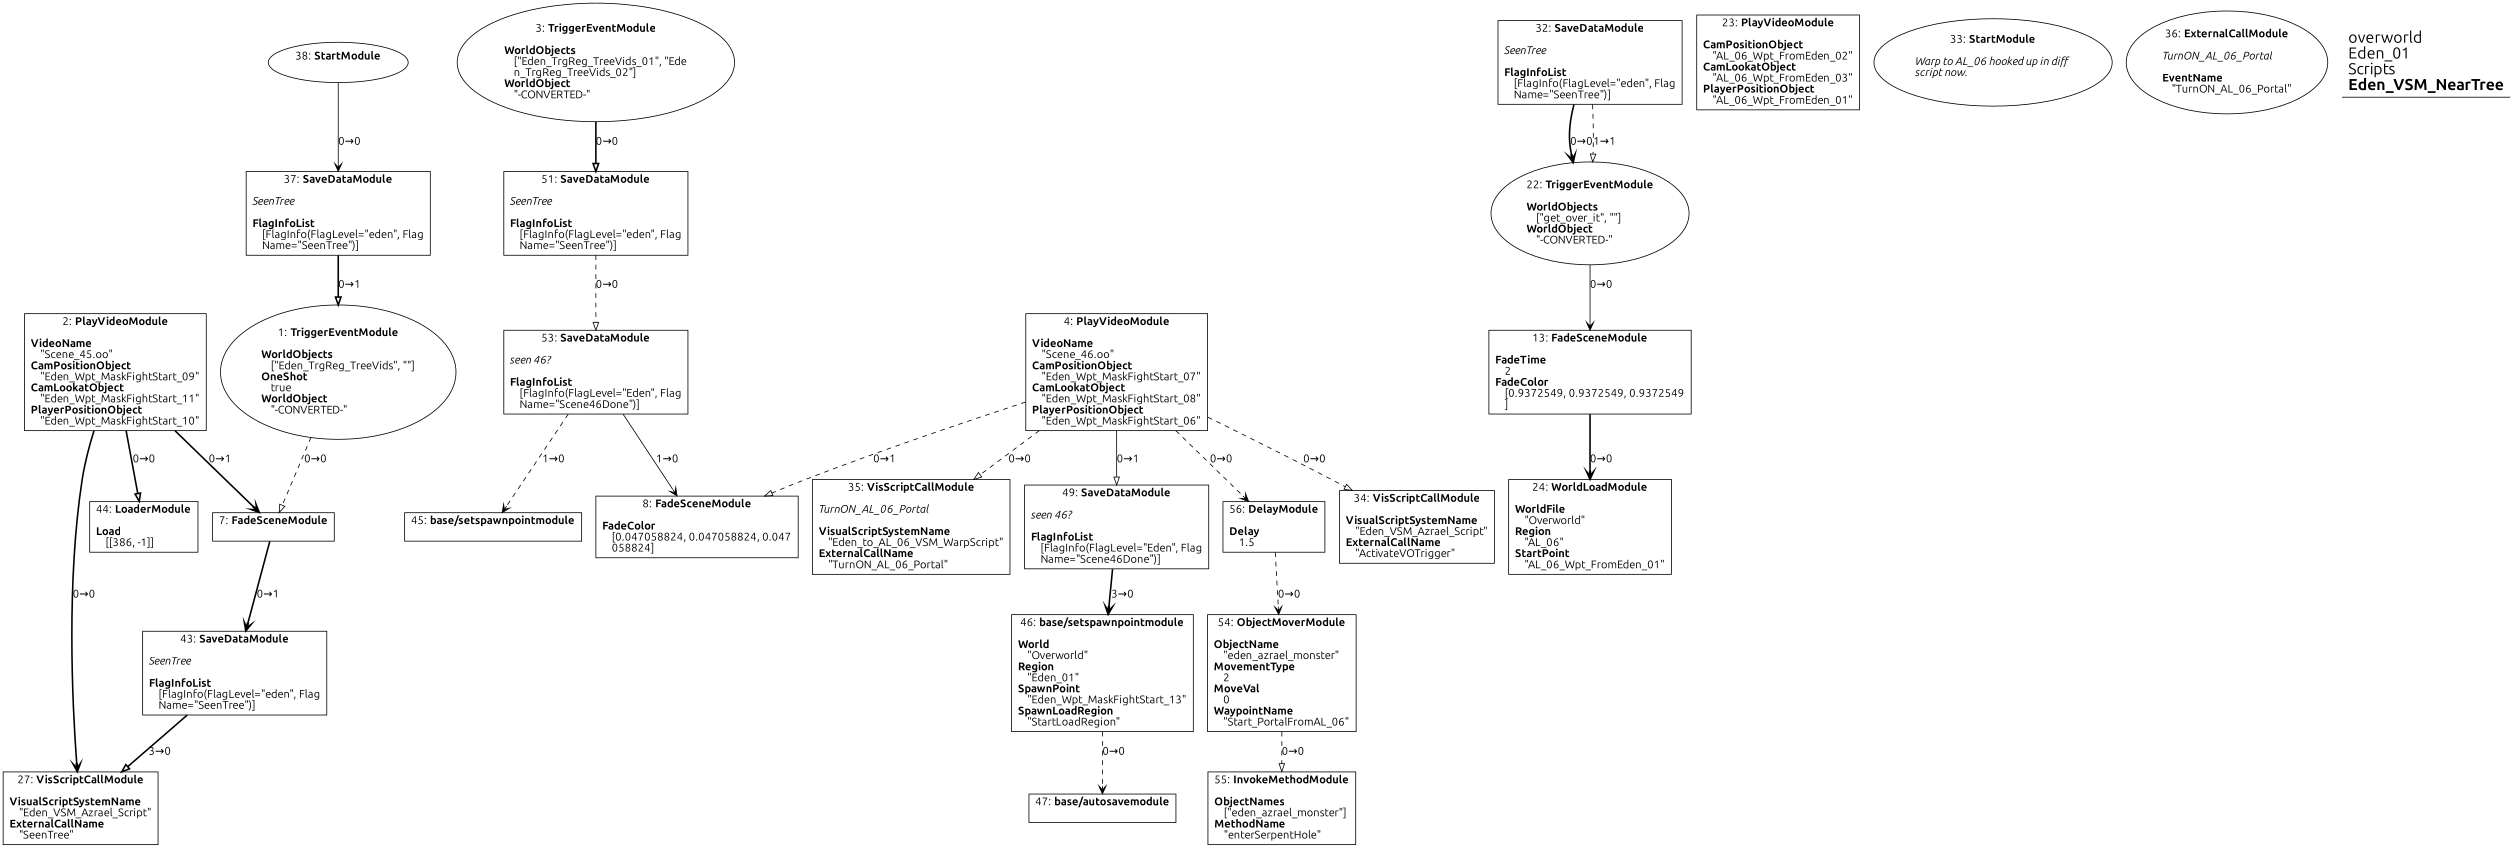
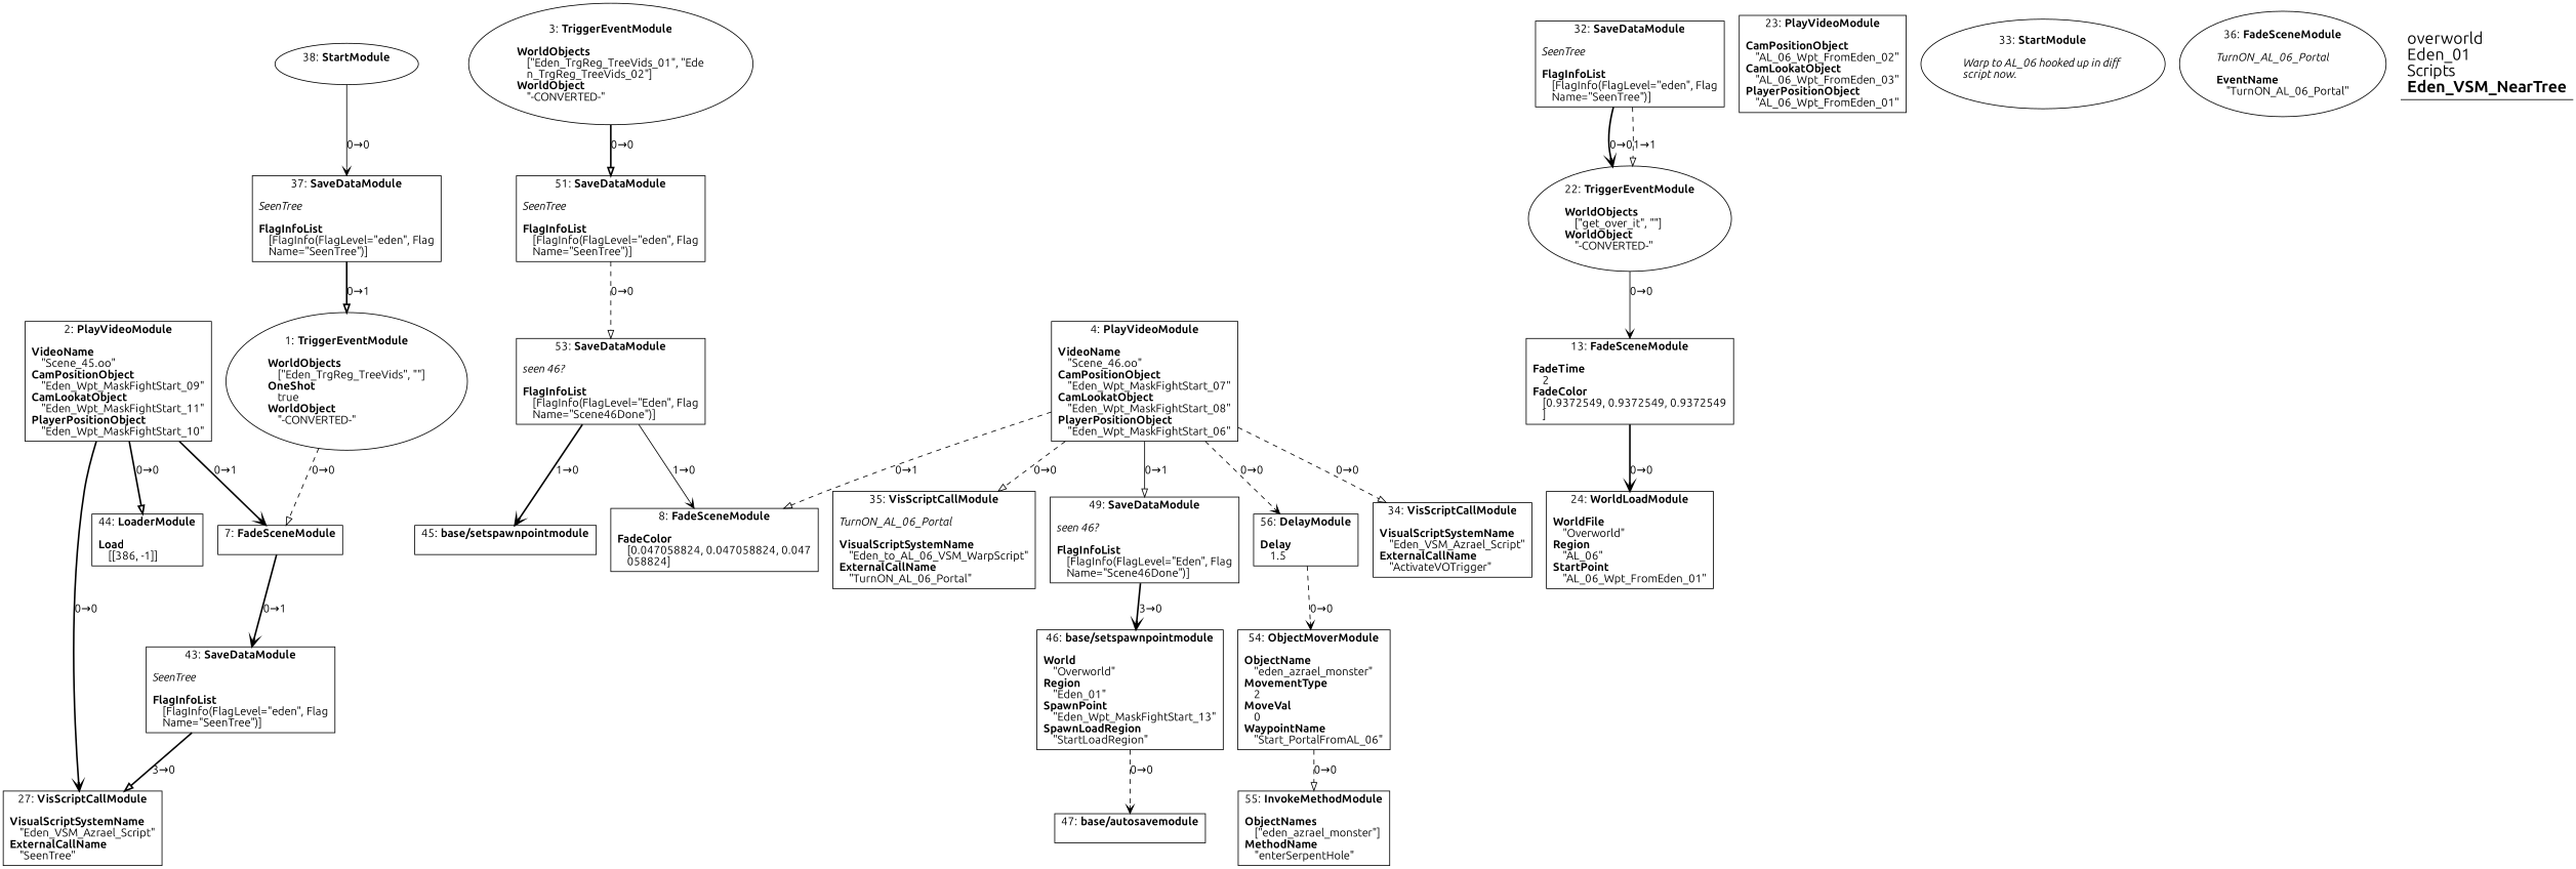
  digraph {
    fontname=Ubuntu
    splines=spline
    node [fontname=Ubuntu shape=box]
    edge [arrowhead=vee fontname=Ubuntu style=bold]
    n1 [label=<1: <b>TriggerEventModule</b><br/><br/><b>WorldObjects</b><br align="left"/>    [&quot;Eden_TrgReg_TreeVids&quot;, &quot;&quot;]<br align="left"/><b>OneShot</b><br align="left"/>    true<br align="left"/><b>WorldObject</b><br align="left"/>    &quot;-CONVERTED-&quot;<br align="left"/>> shape=oval]
    n2 [label=<7: <b>FadeSceneModule</b><br/><br/>>]
    n3 [label=<43: <b>SaveDataModule</b><br/><br/><i>SeenTree<br align="left"/></i><br align="left"/><b>FlagInfoList</b><br align="left"/>    [FlagInfo(FlagLevel=&quot;eden&quot;, Flag<br align="left"/>    Name=&quot;SeenTree&quot;)]<br align="left"/>>]
    n4 [label=<27: <b>VisScriptCallModule</b><br/><br/><b>VisualScriptSystemName</b><br align="left"/>    &quot;Eden_VSM_Azrael_Script&quot;<br align="left"/><b>ExternalCallName</b><br align="left"/>    &quot;SeenTree&quot;<br align="left"/>>]
    n5 [label=<2: <b>PlayVideoModule</b><br/><br/><b>VideoName</b><br align="left"/>    &quot;Scene_45.oo&quot;<br align="left"/><b>CamPositionObject</b><br align="left"/>    &quot;Eden_Wpt_MaskFightStart_09&quot;<br align="left"/><b>CamLookatObject</b><br align="left"/>    &quot;Eden_Wpt_MaskFightStart_11&quot;<br align="left"/><b>PlayerPositionObject</b><br align="left"/>    &quot;Eden_Wpt_MaskFightStart_10&quot;<br align="left"/>>]
    n6 [label=<44: <b>LoaderModule</b><br/><br/><b>Load</b><br align="left"/>    [[386, -1]]<br align="left"/>>]
    n7 [label=<3: <b>TriggerEventModule</b><br/><br/><b>WorldObjects</b><br align="left"/>    [&quot;Eden_TrgReg_TreeVids_01&quot;, &quot;Ede<br align="left"/>    n_TrgReg_TreeVids_02&quot;]<br align="left"/><b>WorldObject</b><br align="left"/>    &quot;-CONVERTED-&quot;<br align="left"/>> shape=oval]
    n8 [label=<51: <b>SaveDataModule</b><br/><br/><i>SeenTree<br align="left"/></i><br align="left"/><b>FlagInfoList</b><br align="left"/>    [FlagInfo(FlagLevel=&quot;eden&quot;, Flag<br align="left"/>    Name=&quot;SeenTree&quot;)]<br align="left"/>>]
    n9 [label=<53: <b>SaveDataModule</b><br/><br/><i>seen 46?<br align="left"/></i><br align="left"/><b>FlagInfoList</b><br align="left"/>    [FlagInfo(FlagLevel=&quot;Eden&quot;, Flag<br align="left"/>    Name=&quot;Scene46Done&quot;)]<br align="left"/>>]
    n10 [label=<8: <b>FadeSceneModule</b><br/><br/><b>FadeColor</b><br align="left"/>    [0.047058824, 0.047058824, 0.047<br align="left"/>    058824]<br align="left"/>>]
    n11 [label=<45: <b>base/setspawnpointmodule</b><br/><br/>>]
    n12 [label=<4: <b>PlayVideoModule</b><br/><br/><b>VideoName</b><br align="left"/>    &quot;Scene_46.oo&quot;<br align="left"/><b>CamPositionObject</b><br align="left"/>    &quot;Eden_Wpt_MaskFightStart_07&quot;<br align="left"/><b>CamLookatObject</b><br align="left"/>    &quot;Eden_Wpt_MaskFightStart_08&quot;<br align="left"/><b>PlayerPositionObject</b><br align="left"/>    &quot;Eden_Wpt_MaskFightStart_06&quot;<br align="left"/>>]
    n13 [label=<34: <b>VisScriptCallModule</b><br/><br/><b>VisualScriptSystemName</b><br align="left"/>    &quot;Eden_VSM_Azrael_Script&quot;<br align="left"/><b>ExternalCallName</b><br align="left"/>    &quot;ActivateVOTrigger&quot;<br align="left"/>>]
    n14 [label=<35: <b>VisScriptCallModule</b><br/><br/><i>TurnON_AL_06_Portal<br align="left"/></i><br align="left"/><b>VisualScriptSystemName</b><br align="left"/>    &quot;Eden_to_AL_06_VSM_WarpScript&quot;<br align="left"/><b>ExternalCallName</b><br align="left"/>    &quot;TurnON_AL_06_Portal&quot;<br align="left"/>>]
    n15 [label=<49: <b>SaveDataModule</b><br/><br/><i>seen 46?<br align="left"/></i><br align="left"/><b>FlagInfoList</b><br align="left"/>    [FlagInfo(FlagLevel=&quot;Eden&quot;, Flag<br align="left"/>    Name=&quot;Scene46Done&quot;)]<br align="left"/>>]
    n16 [label=<56: <b>DelayModule</b><br/><br/><b>Delay</b><br align="left"/>    1.5<br align="left"/>>]
    n17 [label=<46: <b>base/setspawnpointmodule</b><br/><br/><b>World</b><br align="left"/>    &quot;Overworld&quot;<br align="left"/><b>Region</b><br align="left"/>    &quot;Eden_01&quot;<br align="left"/><b>SpawnPoint</b><br align="left"/>    &quot;Eden_Wpt_MaskFightStart_13&quot;<br align="left"/><b>SpawnLoadRegion</b><br align="left"/>    &quot;StartLoadRegion&quot;<br align="left"/>>]
    n18 [label=<54: <b>ObjectMoverModule</b><br/><br/><b>ObjectName</b><br align="left"/>    &quot;eden_azrael_monster&quot;<br align="left"/><b>MovementType</b><br align="left"/>    2<br align="left"/><b>MoveVal</b><br align="left"/>    0<br align="left"/><b>WaypointName</b><br align="left"/>    &quot;Start_PortalFromAL_06&quot;<br align="left"/>>]
    n19 [label=<47: <b>base/autosavemodule</b><br/><br/>>]
    n20 [label=<55: <b>InvokeMethodModule</b><br/><br/><b>ObjectNames</b><br align="left"/>    [&quot;eden_azrael_monster&quot;]<br align="left"/><b>MethodName</b><br align="left"/>    &quot;enterSerpentHole&quot;<br align="left"/>>]
    n21 [label=<13: <b>FadeSceneModule</b><br/><br/><b>FadeTime</b><br align="left"/>    2<br align="left"/><b>FadeColor</b><br align="left"/>    [0.9372549, 0.9372549, 0.9372549<br align="left"/>    ]<br align="left"/>>]
    n22 [label=<24: <b>WorldLoadModule</b><br/><br/><b>WorldFile</b><br align="left"/>    &quot;Overworld&quot;<br align="left"/><b>Region</b><br align="left"/>    &quot;AL_06&quot;<br align="left"/><b>StartPoint</b><br align="left"/>    &quot;AL_06_Wpt_FromEden_01&quot;<br align="left"/>>]
    n23 [label=<22: <b>TriggerEventModule</b><br/><br/><b>WorldObjects</b><br align="left"/>    [&quot;get_over_it&quot;, &quot;&quot;]<br align="left"/><b>WorldObject</b><br align="left"/>    &quot;-CONVERTED-&quot;<br align="left"/>> shape=oval]
    n24 [label=<23: <b>PlayVideoModule</b><br/><br/><b>CamPositionObject</b><br align="left"/>    &quot;AL_06_Wpt_FromEden_02&quot;<br align="left"/><b>CamLookatObject</b><br align="left"/>    &quot;AL_06_Wpt_FromEden_03&quot;<br align="left"/><b>PlayerPositionObject</b><br align="left"/>    &quot;AL_06_Wpt_FromEden_01&quot;<br align="left"/>>]
    n25 [label=<32: <b>SaveDataModule</b><br/><br/><i>SeenTree<br align="left"/></i><br align="left"/><b>FlagInfoList</b><br align="left"/>    [FlagInfo(FlagLevel=&quot;eden&quot;, Flag<br align="left"/>    Name=&quot;SeenTree&quot;)]<br align="left"/>>]
    n26 [label=<33: <b>StartModule</b><br/><br/><i>Warp to AL_06 hooked up in diff <br align="left"/>script now.<br align="left"/></i><br align="left"/>> shape=oval]
-   n27 [label=<36: <b>ExternalCallModule</b><br/><br/><i>TurnON_AL_06_Portal<br align="left"/></i><br align="left"/><b>EventName</b><br align="left"/>    &quot;TurnON_AL_06_Portal&quot;<br align="left"/>> shape=oval]
+   n27 [label=<36: <b>FadeSceneModule</b><br/><br/><i>TurnON_AL_06_Portal<br align="left"/></i><br align="left"/><b>EventName</b><br align="left"/>    &quot;TurnON_AL_06_Portal&quot;<br align="left"/>> shape=oval]
    n28 [label=<37: <b>SaveDataModule</b><br/><br/><i>SeenTree<br align="left"/></i><br align="left"/><b>FlagInfoList</b><br align="left"/>    [FlagInfo(FlagLevel=&quot;eden&quot;, Flag<br align="left"/>    Name=&quot;SeenTree&quot;)]<br align="left"/>>]
    n29 [label=<38: <b>StartModule</b><br/><br/>> shape=oval]
    n30 [label=<<font point-size="20">overworld<br align="left"/>Eden_01<br align="left"/>Scripts<br align="left"/><b>Eden_VSM_NearTree</b><br align="left"/></font>> shape=underline]
    n1 -> n2 [arrowhead=onormal label="0→0" style=dashed]
    n2 -> n3 [label="0→1"]
    n3 -> n4 [arrowhead=onormal label="3→0"]
    n5 -> n2 [label="0→1"]
    n5 -> n4 [label="0→0"]
    n5 -> n6 [arrowhead=onormal label="0→0"]
    n7 -> n8 [arrowhead=onormal label="0→0"]
    n8 -> n9 [arrowhead=onormal label="0→0" style=dashed]
    n9 -> n10 [label="1→0" style=solid]
-   n9 -> n11 [label="1→0" style=dashed]
+   n9 -> n11 [label="1→0"]
    n12 -> n10 [arrowhead=onormal label="0→1" style=dashed]
    n12 -> n13 [arrowhead=onormal label="0→0" style=dashed]
    n12 -> n14 [arrowhead=onormal label="0→0" style=dashed]
    n12 -> n15 [arrowhead=onormal label="0→1" style=solid]
    n12 -> n16 [label="0→0" style=dashed]
    n15 -> n17 [label="3→0"]
    n16 -> n18 [label="0→0" style=dashed]
    n17 -> n19 [label="0→0" style=dashed]
    n18 -> n20 [arrowhead=onormal label="0→0" style=dashed]
    n21 -> n22 [label="0→0"]
    n23 -> n21 [label="0→0" style=solid]
    n25 -> n23 [label="0→0"]
    n25 -> n23 [arrowhead=onormal label="1→1" style=dashed]
    n28 -> n1 [arrowhead=onormal label="0→1"]
    n29 -> n28 [label="0→0" style=solid]
  }
